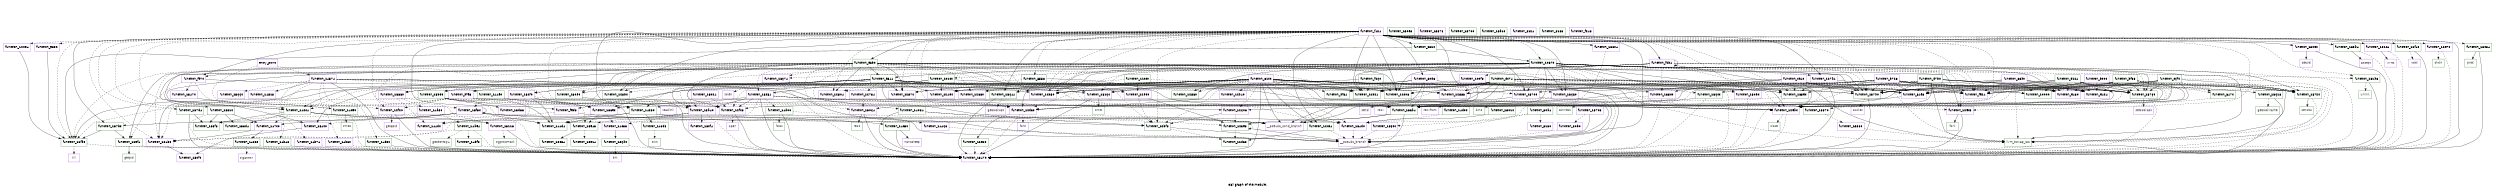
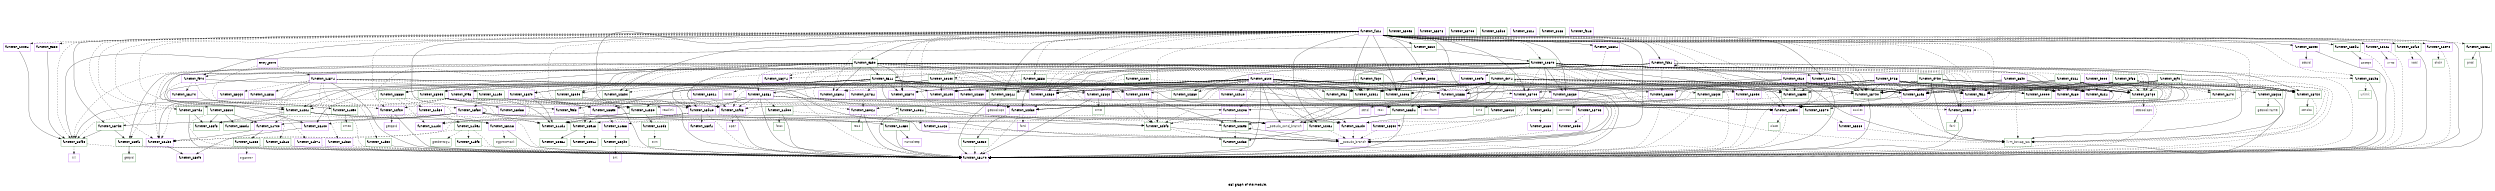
  digraph {
    fontname="DejaVu Sans"
    label="Call graph of the module."
    node [color=purple fontname="DejaVu Sans" shape=record]
    edge [fontname="DejaVu Sans" style=solid]
    n1 [label="{function_fe24}"]
    n2 [label="{function_f424}"]
    n3 [label="{function_1257c}"]
    n4 [label="{function_fe7c}"]
    n5 [label="{function_fed8}"]
    n6 [label="{function_100e4}"]
    n7 [label="{function_136a0}"]
    n8 [label="{function_130bc}"]
    n9 [label="{function_12794}"]
    n10 [color=darkgreen label="{function_128bc}"]
    n11 [label="{function_130ec}"]
    n12 [label="{function_13118}"]
    n13 [label="{function_12ec8}"]
    n14 [color=darkgreen label="{function_13594}"]
    n15 [color=darkgreen label="{function_10370}"]
    n16 [color=darkgreen label="{function_13198}"]
    n17 [color=darkgreen label="{function_11b24}"]
    n18 [label="{function_11b50}"]
    n19 [label="{function_124dc}"]
    n20 [label="{function_131c4}"]
    n21 [color=darkgreen label="{function_12bf8}"]
    n22 [color=darkgreen label="{function_12f4c}"]
    n23 [color=darkgreen label="{function_12f9c}"]
    n24 [color=darkgreen label="{function_135ec}"]
    n25 [label="{function_12fc8}"]
    n26 [label="{function_12504}"]
    n27 [label="{function_12e70}"]
    n28 [label="{function_13470}"]
    n29 [color=darkgreen label="{function_12cc4}"]
    n30 [label="{function_134b0}"]
    n31 [color=darkgreen label="{function_13034}"]
    n32 [color=darkgreen label="{function_13644}"]
    n33 [color=darkgreen label="{function_11c08}"]
    n34 [label="{function_12e9c}"]
    n35 [label="{function_12dac}"]
    n36 [label="{function_13700}"]
    n37 [color=darkgreen label="{function_13790}"]
    n38 [color=darkgreen label="{function_137bc}"]
    n39 [color=darkgreen label="{function_137d4}"]
    n40 [label="{function_13804}"]
    n41 [color=darkgreen label="{function_1381c}"]
    n42 [color=darkgreen label="{function_14230}"]
    n43 [color=darkgreen label="{function_142c4}"]
    n44 [fontcolor=gray50 label="{__pseudo_branch}"]
    n45 [fontcolor=gray50 label="{__pseudo_cond_branch}"]
    n46 [label="{function_a0d8}"]
    n47 [color=darkgreen label="{function_a32c}"]
    n48 [color=darkgreen label="{function_a558}"]
    n49 [label="{function_e530}"]
    n50 [color=darkgreen label="{function_eab0}"]
    n51 [label="{function_f2b4}"]
    n52 [color=darkgreen label="{function_12ef4}"]
    n53 [label="{function_12f20}"]
    n54 [label="{function_1316c}"]
    n55 [label="{function_1347c}"]
    n56 [fontcolor=gray50 label="{recv}"]
    n57 [color=darkgreen label="{function_13618}"]
    n58 [fontcolor=gray50 label="{setsid}"]
    n59 [color=darkgreen fontcolor=gray50 label="{sigprocmask}"]
    n60 [color=darkgreen fontcolor=gray50 label="{fork}"]
    n61 [fontcolor=gray50 label="{accept}"]
    n62 [color=darkgreen label="{function_136cc}"]
    n63 [color=darkgreen label="{function_125a0}"]
    n64 [label="{function_100f8}"]
    n65 [color=darkgreen label="{function_101cc}"]
    n66 [label="{function_134c0}"]
    n67 [color=darkgreen label="{function_13a94}"]
    n68 [color=darkgreen label="{function_1372c}"]
    n69 [color=darkgreen label="{function_13760}"]
    n70 [color=darkgreen fontcolor=gray50 label="{llvm_bswap_i32}"]
    n71 [label="{function_e424}"]
    n72 [label="{function_e480}"]
    n73 [color=darkgreen fontcolor=gray50 label="{unlink}"]
    n74 [fontcolor=gray50 label="{write}"]
    n75 [color=darkgreen label="{function_12da8}"]
    n76 [fontcolor=gray50 label="{ioctl}"]
    n77 [fontcolor=gray50 label="{kill}"]
    n78 [color=darkgreen fontcolor=gray50 label="{connect}"]
    n79 [fontcolor=gray50 label="{open}"]
    n80 [color=darkgreen fontcolor=gray50 label="{chdir}"]
    n81 [label="{function_150f0}"]
    n82 [color=darkgreen fontcolor=gray50 label="{prctl}"]
    n83 [fontcolor=gray50 label="{getsockopt}"]
    n84 [color=darkgreen fontcolor=gray50 label="{close}"]
    n85 [color=darkgreen label="{function_12e20}"]
    n86 [fontcolor=gray50 label="{fcntl}"]
    n87 [fontcolor=gray50 label="{send}"]
    n88 [fontcolor=gray50 label="{socket}"]
    n89 [color=darkgreen label="{function_138f8}"]
    n90 [label="{function_134d0}"]
    n91 [label="{function_147c0}"]
    n92 [color=darkgreen label="{function_138d4}"]
    n93 [color=darkgreen label="{function_144d4}"]
    n94 [label="{function_144dc}"]
    n95 [color=darkgreen label="{function_148d8}"]
    n96 [label="{function_14468}"]
    n97 [color=darkgreen label="{function_14c5c}"]
    n98 [label="{function_12558}"]
    n99 [label="{function_13aec}"]
    n100 [label="{function_9fe8}"]
    n101 [color=darkgreen label="{function_13bdc}"]
    n102 [color=darkgreen label="{function_13090}"]
    n103 [label="{function_13064}"]
    n104 [label="{function_12830}"]
    n105 [label="{function_13940}"]
    n106 [label="{function_129d0}"]
    n107 [label="{function_131f0}"]
    n108 [label="{function_132a4}"]
    n109 [label="{function_135c0}"]
-   n110 [label="{function_133a0}"]
+   n110 [color=darkgreen label="{function_133a0}"]
    n111 [label="{function_13674}"]
    n112 [color=darkgreen label="{function_14084}"]
    n113 [color=darkgreen label="{function_e544}"]
    n114 [color=darkgreen fontcolor=gray50 label="{getpid}"]
    n115 [fontcolor=gray50 label="{getppid}"]
    n116 [color=darkgreen fontcolor=gray50 label="{time}"]
    n117 [color=darkgreen label="{function_14ce0}"]
    n118 [fontcolor=gray50 label="{recvfrom}"]
    n119 [color=darkgreen label="{function_10000}"]
    n120 [fontcolor=gray50 label="{readlink}"]
    n121 [color=darkgreen label="{function_148ac}"]
    n122 [fontcolor=gray50 label="{sigaction}"]
    n123 [label="{function_12608}"]
    n124 [color=darkgreen label="{function_12ae8}"]
    n125 [label="{function_12734}"]
    n126 [color=darkgreen fontcolor=gray50 label="{read}"]
    n127 [color=darkgreen fontcolor=gray50 label="{getsockname}"]
    n128 [label="{function_12940}"]
    n129 [color=darkgreen label="{function_13570}"]
    n130 [label="{function_15580}"]
    n131 [label="{function_13cf4}"]
    n132 [label="{function_14c88}"]
    n133 [color=darkgreen label="{function_13e48}"]
    n134 [label="{function_13d88}"]
    n135 [color=darkgreen fontcolor=gray50 label="{sendto}"]
    n136 [fontcolor=gray50 label="{setsockopt}"]
    n137 [color=darkgreen label="{function_14900}"]
    n138 [color=darkgreen fontcolor=gray50 label="{fstat}"]
    n139 [color=darkgreen fontcolor=gray50 label="{bind}"]
    n140 [label="{function_14950}"]
    n141 [color=darkgreen label="{function_149e4}"]
    n142 [label="{function_13024}"]
    n143 [color=darkgreen fontcolor=gray50 label="{times}"]
    n144 [fontcolor=gray50 label="{listen}"]
    n145 [color=darkgreen label="{function_11cc0}"]
    n146 [color=darkgreen label="{function_15690}"]
    n147 [color=darkgreen label="{function_13e14}"]
    n148 [color=darkgreen label="{function_13e34}"]
    n149 [color=darkgreen fontcolor=gray50 label="{exit}"]
    n150 [color=darkgreen label="{function_14bf8}"]
    n151 [color=darkgreen fontcolor=gray50 label="{getdents64}"]
    n152 [color=darkgreen label="{function_14b48}"]
    n153 [label="{function_14b74}"]
    n154 [label="{function_14ba0}"]
    n155 [color=darkgreen label="{function_14bcc}"]
    n156 [fontcolor=gray50 label="{nanosleep}"]
    n157 [fontcolor=gray50 label="{brk}"]
-   n158 [color=darkgreen label="{function_14d0c}"]
    n159 [color=darkgreen label="{function_1501c}"]
    n160 [color=darkgreen label="{function_150e8}"]
    n161 [label="{function_15578}"]
    n162 [label="{function_1566c}"]
    n163 [label="{function_156cc}"]
    n164 [color=darkgreen label="{function_15700}"]
    n165 [label="{function_15708}"]
    n166 [label="{function_80b0}"]
    n167 [color=darkgreen label="{function_1391c}"]
    n168 [label="{function_13f3c}"]
    n169 [color=darkgreen label="{function_144e0}"]
    n170 [label="{function_14518}"]
    n171 [label="{function_14574}"]
    n172 [color=darkgreen label="{function_8094}"]
    n173 [label="{function_8130}"]
    n174 [label="{function_8124}"]
    n175 [color=darkgreen label="{function_8188}"]
    n176 [label="{entry_point}"]
    n177 [label="{function_81cc}"]
    n178 [color=darkgreen label="{function_9f84}"]
    n179 [label="{function_a4e8}"]
    n180 [color=darkgreen label="{function_a47c}"]
    n181 [label="{function_a890}"]
    n182 [label="{function_b00c}"]
    n183 [label="{function_b728}"]
    n184 [color=darkgreen label="{function_bf88}"]
    n185 [color=darkgreen label="{function_c6fc}"]
    n186 [label="{function_ce40}"]
    n187 [color=darkgreen label="{function_d124}"]
    n188 [color=darkgreen label="{function_d7b0}"]
    n189 [color=darkgreen label="{function_dc74}"]
    n190 [label="{function_f248}"]
    n191 [color=darkgreen label="{function_f260}"]
    n2 -> n1 [style=dashed]
    n2 -> n3 [style=dashed]
    n2 -> n4
    n2 -> n5
    n2 -> n6 [style=dashed]
    n2 -> n7
    n2 -> n8 [style=dashed]
    n2 -> n9
    n2 -> n10
    n2 -> n11
    n2 -> n12 [style=dashed]
    n2 -> n13 [style=dashed]
    n2 -> n14
    n2 -> n15 [style=dashed]
    n2 -> n16 [style=dashed]
    n2 -> n17
    n2 -> n18 [style=dashed]
    n2 -> n19 [style=dashed]
    n2 -> n20
    n2 -> n21 [style=dashed]
    n2 -> n22
    n2 -> n23 [style=dashed]
    n2 -> n24 [style=dashed]
    n2 -> n25
    n2 -> n26 [style=dashed]
    n2 -> n27 [style=dashed]
    n2 -> n28
    n2 -> n29
    n2 -> n30 [style=dashed]
    n2 -> n31 [style=dashed]
    n2 -> n32
    n2 -> n33
    n2 -> n34 [style=dashed]
    n2 -> n35 [style=dashed]
    n2 -> n36
    n2 -> n37 [style=dashed]
    n2 -> n38
    n2 -> n39 [style=dashed]
    n2 -> n40
    n2 -> n41 [style=dashed]
    n2 -> n42 [style=dashed]
    n2 -> n43 [style=dashed]
    n2 -> n44
    n2 -> n45
    n2 -> n46
    n2 -> n47
    n2 -> n48 [style=dashed]
    n2 -> n49 [style=dashed]
    n2 -> n50
    n2 -> n51
    n4 -> n52 [style=dashed]
    n4 -> n53 [style=dashed]
    n4 -> n54
    n4 -> n55 [style=dashed]
    n5 -> n21
    n5 -> n30 [style=dashed]
    n6 -> n23
    n7 -> n28 [style=dashed]
    n7 -> n56 [style=dashed]
    n8 -> n28 [style=dashed]
    n9 -> n24
    n9 -> n28
    n9 -> n34 [style=dashed]
    n9 -> n37 [style=dashed]
    n9 -> n57
    n11 -> n28
    n11 -> n58
    n12 -> n28
    n12 -> n59 [style=dashed]
    n13 -> n28
    n13 -> n60
    n14 -> n28 [style=dashed]
    n14 -> n61
    n15 -> n1 [style=dashed]
    n15 -> n4
    n15 -> n7
    n15 -> n8 [style=dashed]
    n15 -> n9 [style=dashed]
    n15 -> n13 [style=dashed]
    n15 -> n17
    n15 -> n18
    n15 -> n24
    n15 -> n28 [style=dashed]
    n15 -> n30 [style=dashed]
    n15 -> n32 [style=dashed]
    n15 -> n33
    n15 -> n34
    n15 -> n35
    n15 -> n36 [style=dashed]
    n15 -> n37
    n15 -> n42 [style=dashed]
    n15 -> n54 [style=dashed]
    n15 -> n62 [style=dashed]
    n15 -> n63
    n15 -> n64 [style=dashed]
    n15 -> n65 [style=dashed]
    n15 -> n66
    n15 -> n67
    n15 -> n68
    n15 -> n69 [style=dashed]
    n15 -> n70
    n15 -> n71 [style=dashed]
    n15 -> n72
    n16 -> n28
    n16 -> n73 [style=dashed]
    n20 -> n28 [style=dashed]
    n20 -> n74
    n21 -> n44
    n21 -> n75 [style=dashed]
    n22 -> n28
    n22 -> n76 [style=dashed]
    n23 -> n28 [style=dashed]
    n23 -> n77 [style=dashed]
    n24 -> n28 [style=dashed]
    n24 -> n78 [style=dashed]
    n25 -> n28
    n25 -> n79 [style=dashed]
    n27 -> n28 [style=dashed]
    n27 -> n80 [style=dashed]
    n29 -> n44 [style=dashed]
    n29 -> n75
    n30 -> n81
    n31 -> n28
    n31 -> n82
    n32 -> n28
    n32 -> n83 [style=dashed]
    n34 -> n28 [style=dashed]
    n34 -> n84 [style=dashed]
    n35 -> n28 [style=dashed]
    n35 -> n85
    n35 -> n86 [style=dashed]
    n36 -> n28
    n36 -> n87
    n37 -> n28
    n37 -> n88 [style=dashed]
    n38 -> n23
    n38 -> n52
    n39 -> n28
    n39 -> n89
    n40 -> n90 [style=dashed]
    n41 -> n28 [style=dashed]
    n41 -> n89
    n41 -> n91
    n41 -> n92
    n42 -> n44
    n42 -> n93
    n42 -> n94
    n42 -> n95
    n42 -> n96 [style=dashed]
    n43 -> n12
    n43 -> n28 [style=dashed]
    n43 -> n89
    n43 -> n91 [style=dashed]
    n43 -> n92
    n43 -> n97
    n46 -> n28
    n46 -> n45
    n46 -> n67 [style=dashed]
    n46 -> n98
    n46 -> n99
    n46 -> n100
    n47 -> n15
    n47 -> n23
    n48 -> n67
    n48 -> n101 [style=dashed]
    n49 -> n23
    n50 -> n3
    n50 -> n10 [style=dashed]
    n50 -> n13
    n50 -> n16 [style=dashed]
    n50 -> n17 [style=dashed]
    n50 -> n18 [style=dashed]
    n50 -> n21 [style=dashed]
    n50 -> n23 [style=dashed]
    n50 -> n25
    n50 -> n26
    n50 -> n33
    n50 -> n34 [style=dashed]
    n50 -> n37
    n50 -> n43
    n50 -> n52
    n50 -> n53 [style=dashed]
    n50 -> n54
    n50 -> n102 [style=dashed]
    n50 -> n103 [style=dashed]
    n50 -> n104 [style=dashed]
    n50 -> n105 [style=dashed]
    n50 -> n106 [style=dashed]
    n50 -> n107
    n50 -> n108 [style=dashed]
    n50 -> n109
    n50 -> n110
    n50 -> n111 [style=dashed]
    n50 -> n112 [style=dashed]
    n50 -> n113
    n51 -> n24 [style=dashed]
    n51 -> n28 [style=dashed]
    n51 -> n34
    n51 -> n35 [style=dashed]
    n51 -> n37 [style=dashed]
    n51 -> n43
    n51 -> n51
    n51 -> n69
    n51 -> n109 [style=dashed]
    n51 -> n111 [style=dashed]
    n51 -> n113
    n52 -> n28
    n52 -> n114
    n53 -> n28
    n53 -> n115
    n54 -> n28
    n54 -> n116
    n55 -> n117
    n57 -> n28
    n57 -> n127 [style=dashed]
    n62 -> n28 [style=dashed]
    n62 -> n118
    n64 -> n3
    n64 -> n24
    n64 -> n35 [style=dashed]
    n64 -> n37
    n64 -> n45
    n65 -> n19
    n65 -> n98
    n65 -> n101
    n65 -> n105
    n66 -> n81
    n67 -> n28
    n67 -> n45
    n67 -> n124
    n68 -> n28 [style=dashed]
    n68 -> n135
    n69 -> n28 [style=dashed]
    n69 -> n136
    n85 -> n28 [style=dashed]
    n90 -> n44 [style=dashed]
    n91 -> n30
    n91 -> n121
    n95 -> n149 [style=dashed]
    n96 -> n44 [style=dashed]
    n97 -> n28
    n97 -> n156
    n99 -> n93 [style=dashed]
    n99 -> n132 [style=dashed]
    n99 -> n133 [style=dashed]
    n100 -> n13 [style=dashed]
    n100 -> n23 [style=dashed]
    n100 -> n42 [style=dashed]
    n100 -> n43 [style=dashed]
    n100 -> n44
    n100 -> n53 [style=dashed]
    n101 -> n30 [style=dashed]
    n101 -> n93
    n101 -> n99 [style=dashed]
    n101 -> n105
    n101 -> n133 [style=dashed]
    n101 -> n134
    n102 -> n28
    n102 -> n120 [style=dashed]
    n103 -> n28
    n103 -> n126
    n105 -> n28 [style=dashed]
    n105 -> n45 [style=dashed]
    n105 -> n93
    n105 -> n131
    n105 -> n132 [style=dashed]
    n105 -> n133 [style=dashed]
    n106 -> n21 [style=dashed]
    n106 -> n124
    n107 -> n28
    n107 -> n34 [style=dashed]
    n107 -> n93
    n107 -> n94 [style=dashed]
    n107 -> n99
    n108 -> n25
    n108 -> n28
    n108 -> n34 [style=dashed]
    n108 -> n35 [style=dashed]
    n108 -> n67
    n108 -> n93 [style=dashed]
    n108 -> n99
    n108 -> n105
    n108 -> n137 [style=dashed]
    n109 -> n28 [style=dashed]
    n109 -> n139 [style=dashed]
    n110 -> n93 [style=dashed]
    n110 -> n94 [style=dashed]
    n110 -> n140 [style=dashed]
    n111 -> n28 [style=dashed]
    n111 -> n144 [style=dashed]
    n112 -> n21
    n112 -> n28
    n112 -> n124 [style=dashed]
    n113 -> n3
    n113 -> n17
    n113 -> n18 [style=dashed]
    n113 -> n19
    n113 -> n23
    n113 -> n25 [style=dashed]
    n113 -> n26 [style=dashed]
    n113 -> n33
    n113 -> n34
    n113 -> n43
    n113 -> n90 [style=dashed]
    n113 -> n102
    n113 -> n104
    n113 -> n106 [style=dashed]
    n113 -> n107 [style=dashed]
    n113 -> n108
    n113 -> n110 [style=dashed]
    n113 -> n123
    n113 -> n125 [style=dashed]
    n117 -> n28 [style=dashed]
    n117 -> n143
    n121 -> n28 [style=dashed]
    n121 -> n122 [style=dashed]
    n123 -> n21
    n123 -> n124 [style=dashed]
    n124 -> n44
    n124 -> n75 [style=dashed]
    n124 -> n124 [style=dashed]
    n125 -> n103 [style=dashed]
    n129 -> n130 [style=dashed]
    n130 -> n70 [style=dashed]
    n132 -> n146
    n133 -> n147 [style=dashed]
    n133 -> n148
    n137 -> n28
    n137 -> n45 [style=dashed]
    n137 -> n138 [style=dashed]
    n140 -> n66 [style=dashed]
    n140 -> n141 [style=dashed]
    n141 -> n28 [style=dashed]
    n141 -> n30 [style=dashed]
    n141 -> n150 [style=dashed]
    n141 -> n151 [style=dashed]
    n142 -> n25 [style=dashed]
    n145 -> n98 [style=dashed]
    n145 -> n105 [style=dashed]
    n146 -> n28 [style=dashed]
    n146 -> n157 [style=dashed]
    n150 -> n28 [style=dashed]
    n152 -> n28
    n153 -> n28 [style=dashed]
    n154 -> n28 [style=dashed]
    n155 -> n28
-   n158 -> n90 [style=dashed]
    n159 -> n90
    n163 -> n44 [style=dashed]
    n165 -> n44
    n165 -> n166 [style=dashed]
    n166 -> n44 [style=dashed]
    n168 -> n38
    n168 -> n45
    n168 -> n89 [style=dashed]
    n168 -> n90
    n168 -> n91
    n168 -> n93
    n168 -> n168
    n169 -> n25 [style=dashed]
    n169 -> n35
    n169 -> n168 [style=dashed]
    n171 -> n28
    n171 -> n42 [style=dashed]
    n171 -> n44
    n171 -> n45
    n171 -> n90 [style=dashed]
    n171 -> n152 [style=dashed]
    n171 -> n153 [style=dashed]
    n171 -> n154 [style=dashed]
    n171 -> n155 [style=dashed]
    n171 -> n162 [style=dashed]
    n171 -> n169 [style=dashed]
    n171 -> n170
    n172 -> n44 [style=dashed]
    n172 -> n163 [style=dashed]
    n172 -> n173 [style=dashed]
    n176 -> n168 [style=dashed]
    n176 -> n171 [style=dashed]
    n177 -> n1
    n177 -> n3 [style=dashed]
    n177 -> n7 [style=dashed]
    n177 -> n8
    n177 -> n10 [style=dashed]
    n177 -> n17
    n177 -> n18
    n177 -> n19
    n177 -> n21 [style=dashed]
    n177 -> n24 [style=dashed]
    n177 -> n26 [style=dashed]
    n177 -> n28
    n177 -> n29
    n177 -> n30
    n177 -> n32
    n177 -> n33
    n177 -> n34
    n177 -> n35
    n177 -> n36 [style=dashed]
    n177 -> n43 [style=dashed]
    n177 -> n45
    n177 -> n54 [style=dashed]
    n177 -> n63 [style=dashed]
    n177 -> n66
    n177 -> n67 [style=dashed]
    n177 -> n69
    n177 -> n70 [style=dashed]
    n177 -> n90 [style=dashed]
    n177 -> n104 [style=dashed]
-   n145 -> n106
+   n177 -> n106
    n177 -> n123 [style=dashed]
    n177 -> n128 [style=dashed]
    n177 -> n129
    n177 -> n178 [style=dashed]
    n177 -> n179
    n179 -> n123
    n180 -> n129 [style=dashed]
    n181 -> n1
    n181 -> n34 [style=dashed]
    n181 -> n37
    n181 -> n67 [style=dashed]
    n181 -> n68
    n181 -> n69
    n181 -> n70 [style=dashed]
    n181 -> n71
    n181 -> n72
    n181 -> n98
    n181 -> n119
    n181 -> n179
    n182 -> n1
    n182 -> n34 [style=dashed]
    n182 -> n37
    n182 -> n67
    n182 -> n68 [style=dashed]
    n182 -> n69
    n182 -> n70 [style=dashed]
    n182 -> n71 [style=dashed]
    n182 -> n72 [style=dashed]
    n182 -> n119 [style=dashed]
    n182 -> n179
    n183 -> n1
    n183 -> n24
    n183 -> n34 [style=dashed]
    n183 -> n35
    n183 -> n37
    n183 -> n54
    n183 -> n62 [style=dashed]
    n183 -> n67 [style=dashed]
    n183 -> n68
    n183 -> n69
    n183 -> n70 [style=dashed]
    n183 -> n71
    n183 -> n72 [style=dashed]
    n183 -> n105 [style=dashed]
    n183 -> n119 [style=dashed]
    n183 -> n179
    n184 -> n1
    n184 -> n34
    n184 -> n37
    n184 -> n67 [style=dashed]
    n184 -> n68 [style=dashed]
    n184 -> n69
    n184 -> n70 [style=dashed]
    n184 -> n71
    n184 -> n72 [style=dashed]
    n184 -> n119
    n184 -> n179 [style=dashed]
    n184 -> n180 [style=dashed]
    n185 -> n1
    n185 -> n34
    n185 -> n37
    n185 -> n67
    n185 -> n68
    n185 -> n69
    n185 -> n70 [style=dashed]
    n185 -> n71
    n185 -> n72
    n185 -> n179 [style=dashed]
    n185 -> n180 [style=dashed]
    n186 -> n1 [style=dashed]
    n186 -> n24 [style=dashed]
    n186 -> n36
    n186 -> n37
    n186 -> n67
    n186 -> n70
    n186 -> n109
    n186 -> n119
    n186 -> n179 [style=dashed]
    n187 -> n1
    n187 -> n34 [style=dashed]
    n187 -> n37
    n187 -> n67
    n187 -> n68 [style=dashed]
    n187 -> n69
    n187 -> n70
    n187 -> n71 [style=dashed]
    n187 -> n72 [style=dashed]
    n187 -> n119 [style=dashed]
    n187 -> n179
    n188 -> n1 [style=dashed]
    n188 -> n17 [style=dashed]
    n188 -> n33 [style=dashed]
    n188 -> n34
    n188 -> n37 [style=dashed]
    n188 -> n67
    n188 -> n68
    n188 -> n69
    n188 -> n70
    n188 -> n71
    n188 -> n72
    n188 -> n98
    n188 -> n179 [style=dashed]
    n189 -> n1 [style=dashed]
    n189 -> n5
    n189 -> n17
    n189 -> n18 [style=dashed]
    n189 -> n19
    n189 -> n25
    n189 -> n33 [style=dashed]
    n189 -> n34 [style=dashed]
    n189 -> n37 [style=dashed]
    n189 -> n67 [style=dashed]
    n189 -> n68 [style=dashed]
    n189 -> n69
    n189 -> n71 [style=dashed]
    n189 -> n72 [style=dashed]
    n189 -> n98
    n189 -> n103
    n189 -> n104
    n189 -> n129 [style=dashed]
    n189 -> n178 [style=dashed]
    n189 -> n179
    n191 -> n17 [style=dashed]
    n191 -> n18
    n191 -> n33
  }
